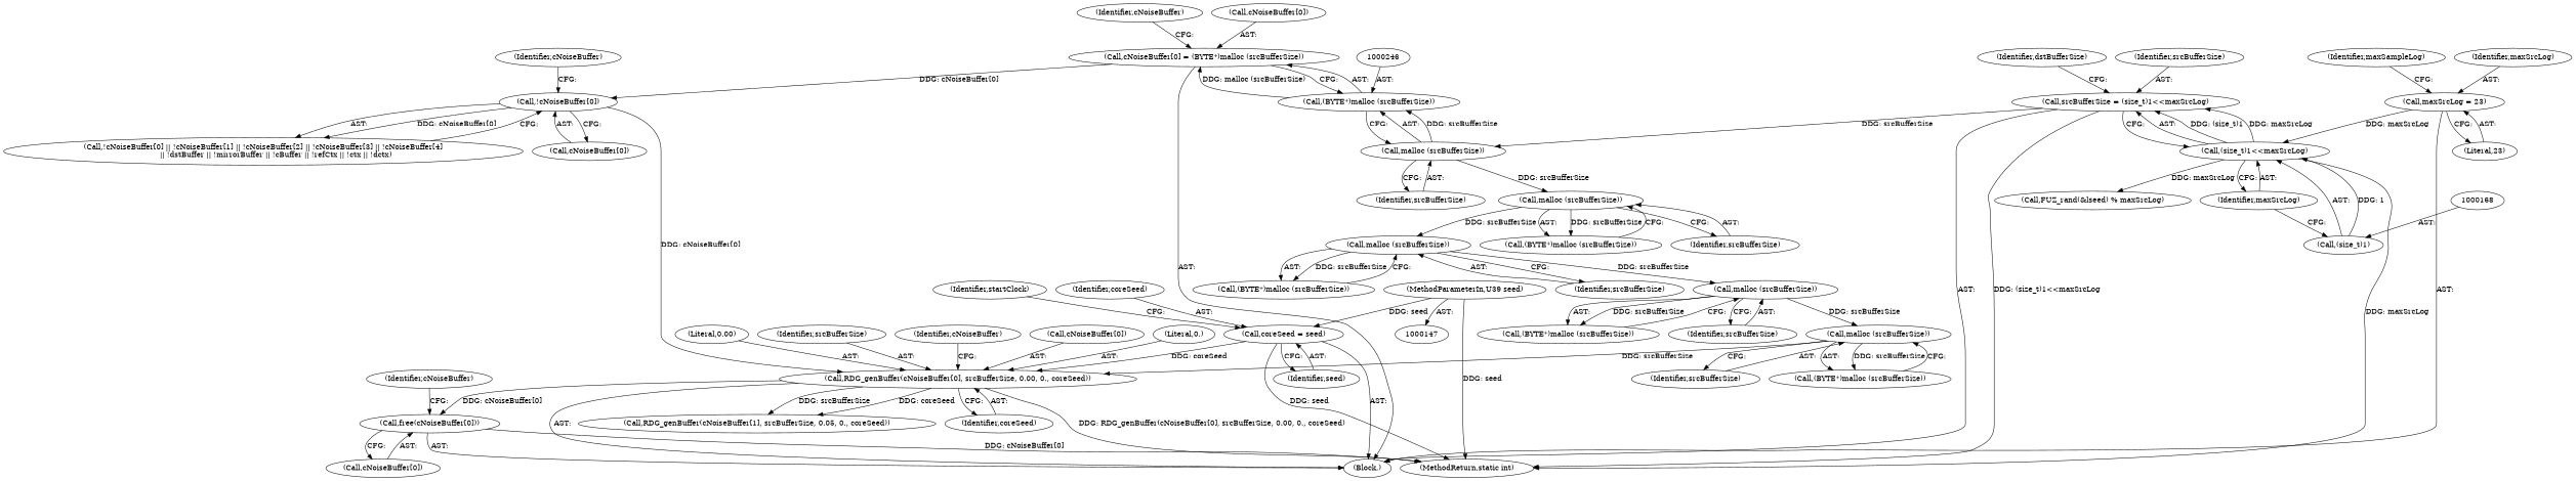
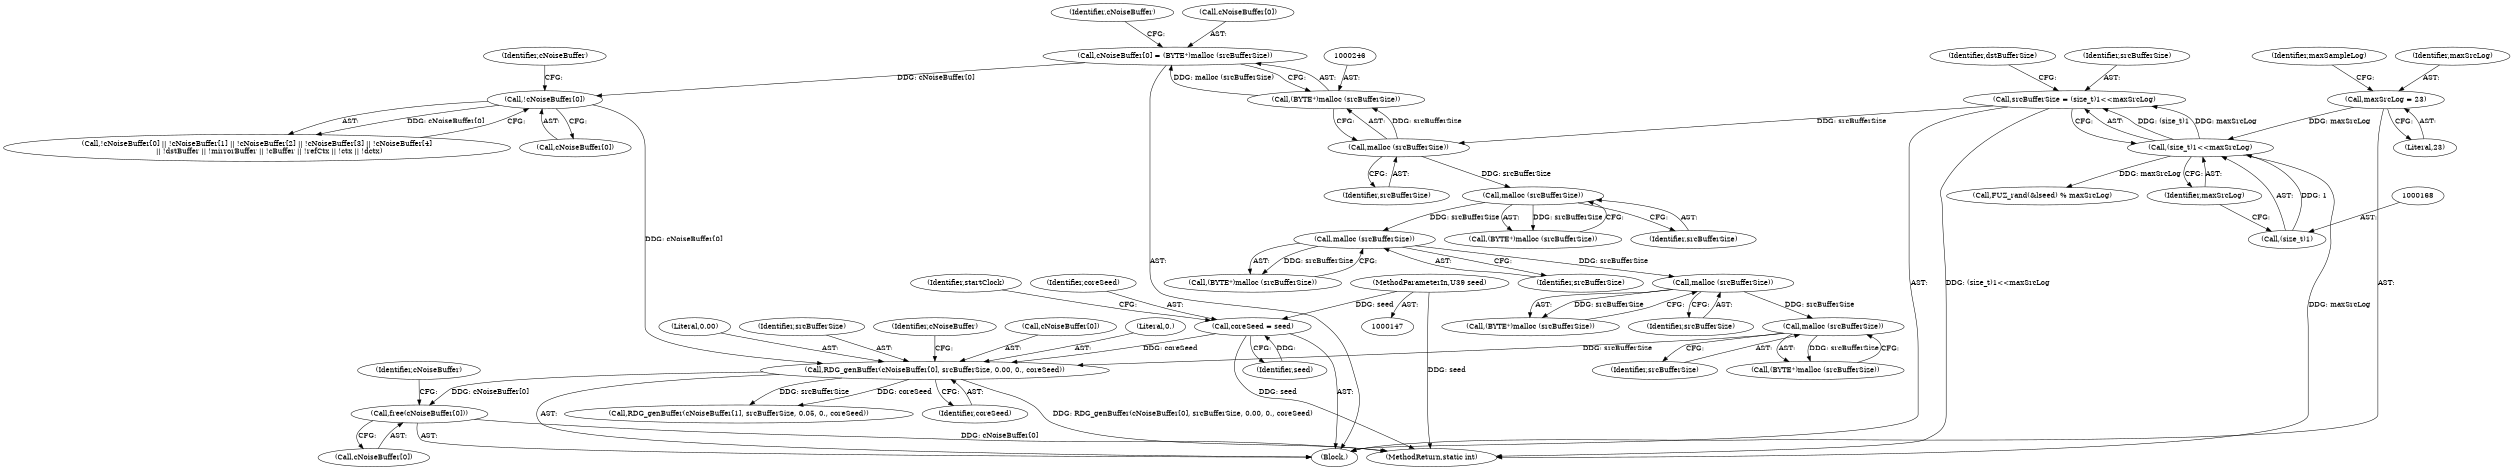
  digraph {
    n1 [label="(Call,free(cNoiseBuffer[0]))"]
    n2 [label="(MethodReturn,static int)"]
    n3 [label="(Call,cNoiseBuffer[0])"]
    n4 [label="(Block,)"]
    n5 [label="(Call,RDG_genBuffer(cNoiseBuffer[0], srcBufferSize, 0.00, 0., coreSeed))"]
    n6 [label="(Call,RDG_genBuffer(cNoiseBuffer[1], srcBufferSize, 0.05, 0., coreSeed))"]
    n7 [label="(Identifier,coreSeed)"]
    n8 [label="(Call,!cNoiseBuffer[0])"]
    n9 [label="(Call,cNoiseBuffer[0])"]
    n10 [label="(Call,!cNoiseBuffer[0] || !cNoiseBuffer[1] || !cNoiseBuffer[2] || !cNoiseBuffer[3] || !cNoiseBuffer[4]\n           || !dstBuffer || !mirrorBuffer || !cBuffer || !refCtx || !ctx || !dctx)"]
    n11 [label="(Call,cNoiseBuffer[0] = (BYTE*)malloc (srcBufferSize))"]
    n12 [label="(Call,(BYTE*)malloc (srcBufferSize))"]
    n13 [label="(Call,malloc (srcBufferSize))"]
    n14 [label="(Call,malloc (srcBufferSize))"]
    n15 [label="(Identifier,srcBufferSize)"]
    n16 [label="(Call,malloc (srcBufferSize))"]
    n17 [label="(Call,(BYTE*)malloc (srcBufferSize))"]
    n18 [label="(Identifier,srcBufferSize)"]
    n19 [label="(Call,srcBufferSize = (size_t)1<<maxSrcLog)"]
    n20 [label="(Call,(size_t)1<<maxSrcLog)"]
    n21 [label="(Call,FUZ_rand(&lseed) % maxSrcLog)"]
    n22 [label="(Identifier,maxSrcLog)"]
    n23 [label="(Call,(size_t)1)"]
    n24 [label="(Call,maxSrcLog = 23)"]
    n25 [label="(Literal,23)"]
    n26 [label="(Call,malloc (srcBufferSize))"]
    n27 [label="(Identifier,srcBufferSize)"]
    n28 [label="(Call,(BYTE*)malloc (srcBufferSize))"]
    n29 [label="(Call,malloc (srcBufferSize))"]
    n30 [label="(Call,(BYTE*)malloc (srcBufferSize))"]
    n31 [label="(Identifier,srcBufferSize)"]
    n32 [label="(Identifier,srcBufferSize)"]
    n33 [label="(Call,(BYTE*)malloc (srcBufferSize))"]
    n34 [label="(Call,coreSeed = seed)"]
    n35 [label="(Identifier,seed)"]
    n36 [label="(MethodParameterIn,U39 seed)"]
    1000147
    n38 [label="(Identifier,dstBufferSize)"]
    n39 [label="(Literal,0.00)"]
    n40 [label="(Identifier,maxSampleLog)"]
    n41 [label="(Identifier,startClock)"]
    n42 [label="(Identifier,srcBufferSize)"]
    n43 [label="(Identifier,cNoiseBuffer)"]
    n44 [label="(Identifier,cNoiseBuffer)"]
    n45 [label="(Identifier,maxSrcLog)"]
    n46 [label="(Identifier,cNoiseBuffer)"]
    n47 [label="(Identifier,cNoiseBuffer)"]
    n48 [label="(Call,cNoiseBuffer[0])"]
    n49 [label="(Literal,0.)"]
    n50 [label="(Call,cNoiseBuffer[0])"]
    n51 [label="(Identifier,coreSeed)"]
    n52 [label="(Identifier,srcBufferSize)"]
    1000246
    1000168
    n1 -> n2 [label="DDG: cNoiseBuffer[0]"]
    n1 -> n3 [label="CFG: "]
    n1 -> n4 [label="AST: "]
    n3 -> n1 [label="AST: "]
    n5 -> n1 [label="DDG: cNoiseBuffer[0]"]
    n5 -> n2 [label="DDG: RDG_genBuffer(cNoiseBuffer[0], srcBufferSize, 0.00, 0., coreSeed)"]
    n5 -> n4 [label="AST: "]
    n5 -> n6 [label="DDG: srcBufferSize"]
    n5 -> n6 [label="DDG: coreSeed"]
    n5 -> n7 [label="CFG: "]
    n7 -> n5 [label="AST: "]
    n8 -> n5 [label="DDG: cNoiseBuffer[0]"]
    n8 -> n9 [label="CFG: "]
    n8 -> n10 [label="AST: "]
    n8 -> n10 [label="DDG: cNoiseBuffer[0]"]
    n9 -> n8 [label="AST: "]
    n10 -> n8 [label="CFG: "]
    n11 -> n4 [label="AST: "]
    n11 -> n8 [label="DDG: cNoiseBuffer[0]"]
    n11 -> n12 [label="CFG: "]
    n12 -> n11 [label="AST: "]
    n12 -> n11 [label="DDG: malloc (srcBufferSize)"]
    n12 -> n13 [label="CFG: "]
    n13 -> n12 [label="AST: "]
    n13 -> n12 [label="DDG: srcBufferSize"]
    n13 -> n14 [label="DDG: srcBufferSize"]
    n13 -> n15 [label="CFG: "]
    n14 -> n16 [label="DDG: srcBufferSize"]
    n14 -> n17 [label="AST: "]
    n14 -> n17 [label="DDG: srcBufferSize"]
    n14 -> n18 [label="CFG: "]
    n15 -> n13 [label="AST: "]
    n16 -> n29 [label="DDG: srcBufferSize"]
    n16 -> n32 [label="CFG: "]
    n16 -> n33 [label="AST: "]
    n16 -> n33 [label="DDG: srcBufferSize"]
    n17 -> n14 [label="CFG: "]
    n18 -> n14 [label="AST: "]
    n19 -> n2 [label="DDG: (size_t)1<<maxSrcLog"]
    n19 -> n4 [label="AST: "]
    n19 -> n13 [label="DDG: srcBufferSize"]
    n19 -> n20 [label="CFG: "]
    n20 -> n2 [label="DDG: maxSrcLog"]
    n20 -> n19 [label="AST: "]
    n20 -> n19 [label="DDG: (size_t)1"]
    n20 -> n19 [label="DDG: maxSrcLog"]
    n20 -> n21 [label="DDG: maxSrcLog"]
    n20 -> n22 [label="CFG: "]
    n22 -> n20 [label="AST: "]
    n22 -> n23 [label="CFG: "]
    n23 -> n20 [label="AST: "]
    n23 -> n20 [label="DDG: 1"]
    n24 -> n4 [label="AST: "]
    n24 -> n20 [label="DDG: maxSrcLog"]
    n24 -> n25 [label="CFG: "]
    n25 -> n24 [label="AST: "]
    n26 -> n5 [label="DDG: srcBufferSize"]
    n26 -> n27 [label="CFG: "]
    n26 -> n28 [label="AST: "]
    n26 -> n28 [label="DDG: srcBufferSize"]
    n27 -> n26 [label="AST: "]
    n28 -> n26 [label="CFG: "]
    n29 -> n26 [label="DDG: srcBufferSize"]
    n29 -> n30 [label="AST: "]
    n29 -> n30 [label="DDG: srcBufferSize"]
    n29 -> n31 [label="CFG: "]
    n30 -> n29 [label="CFG: "]
    n31 -> n29 [label="AST: "]
    n32 -> n16 [label="AST: "]
    n33 -> n16 [label="CFG: "]
    n34 -> n2 [label="DDG: seed"]
    n34 -> n4 [label="AST: "]
    n34 -> n5 [label="DDG: coreSeed"]
    n34 -> n35 [label="CFG: "]
-   n35 -> n34 [label="AST: "]
+   n35 -> n34 [label="DDG: "]
    n36 -> n2 [label="DDG: seed"]
    n36 -> n34 [label="DDG: seed"]
    n36 -> 1000147 [label="AST: "]
    n38 -> n19 [label="CFG: "]
    n39 -> n5 [label="AST: "]
    n40 -> n24 [label="CFG: "]
    n41 -> n34 [label="CFG: "]
    n42 -> n5 [label="AST: "]
    n43 -> n5 [label="CFG: "]
    n44 -> n11 [label="CFG: "]
    n45 -> n24 [label="AST: "]
    n46 -> n8 [label="CFG: "]
    n47 -> n1 [label="CFG: "]
    n48 -> n5 [label="AST: "]
    n49 -> n5 [label="AST: "]
    n50 -> n11 [label="AST: "]
    n51 -> n34 [label="AST: "]
    n52 -> n19 [label="AST: "]
    1000246 -> n12 [label="AST: "]
    1000168 -> n23 [label="AST: "]
  }
